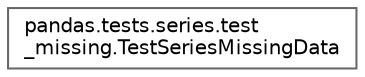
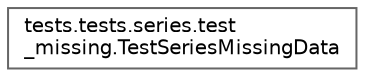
  digraph {
    rankdir=LR
-   n1 [color=grey40 fillcolor=white fontname=Helvetica fontsize=10 height=0.2 label="pandas.tests.series.test\l_missing.TestSeriesMissingData" shape=box style=filled width=0.4]
+   n1 [color=grey40 fillcolor=white fontname=Helvetica fontsize=10 height=0.2 label="tests.tests.series.test\l_missing.TestSeriesMissingData" shape=box style=filled width=0.4]
  }
